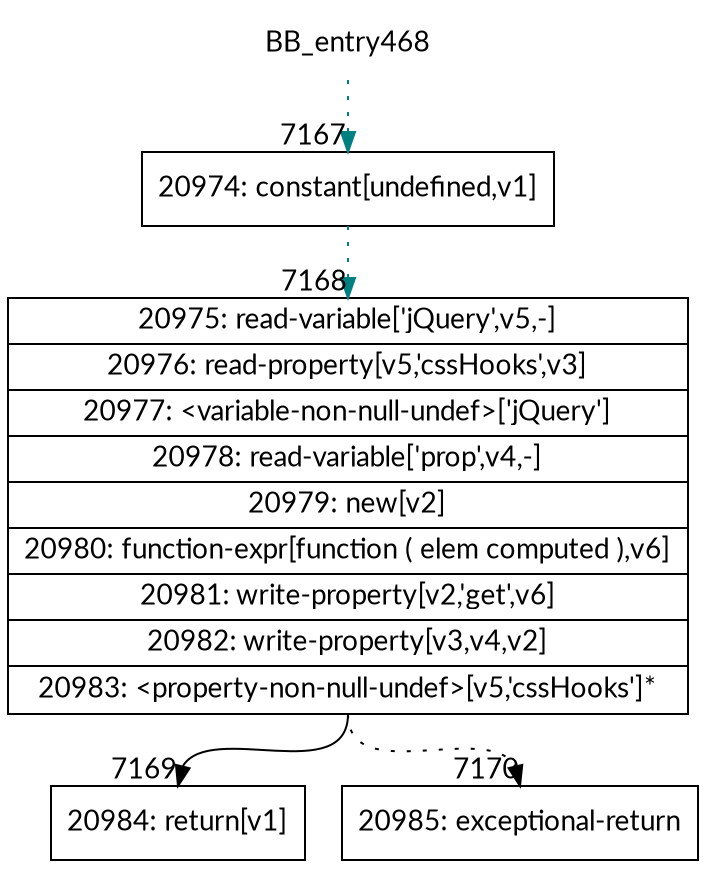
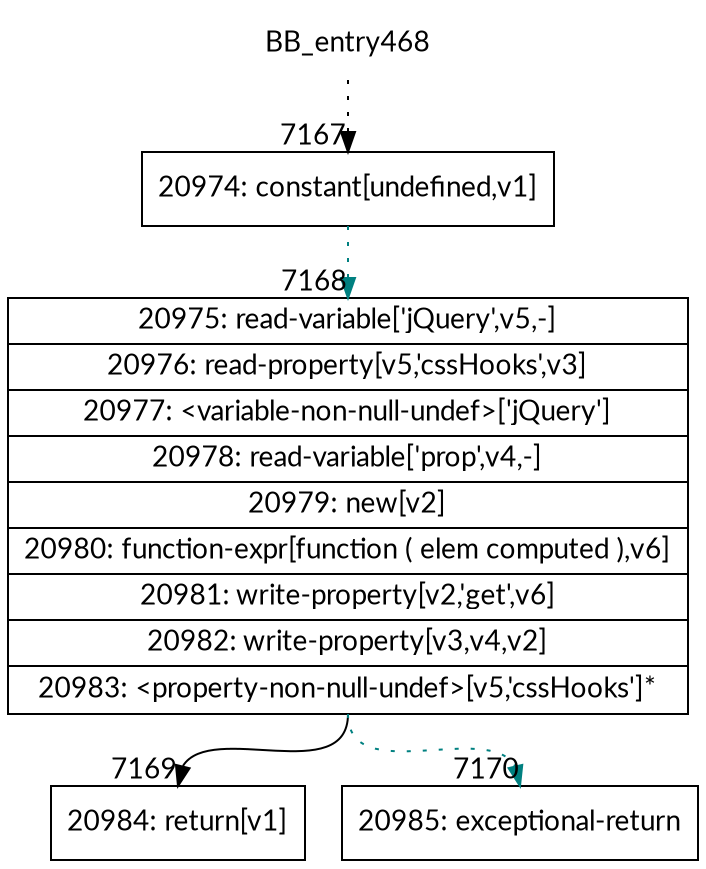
  digraph {
    fontname=Lato
    rankdir=TD
    node [fontname=Lato shape=record]
    edge [color=black fontname=Lato headport=n style=dotted tailport=s]
    n1 [label=BB_entry468 shape=none]
    n2 [label="{20974: constant[undefined,v1]}"]
    n3 [label="{20975: read-variable['jQuery',v5,-]|20976: read-property[v5,'cssHooks',v3]|20977: \<variable-non-null-undef\>['jQuery']|20978: read-variable['prop',v4,-]|20979: new[v2]|20980: function-expr[function ( elem computed ),v6]|20981: write-property[v2,'get',v6]|20982: write-property[v3,v4,v2]|20983: \<property-non-null-undef\>[v5,'cssHooks']*}"]
    n4 [label="{20984: return[v1]}"]
    n5 [label="{20985: exceptional-return}"]
-   n1 -> n2 [color=teal headlabel="    7167"]
+   n1 -> n2 [headlabel="    7167"]
    n2 -> n3 [color=teal headlabel="      7168"]
    n3 -> n4 [headlabel="      7169" style=solid]
-   n3 -> n5 [headlabel="      7170"]
+   n3 -> n5 [color=teal headlabel="      7170"]
  }
